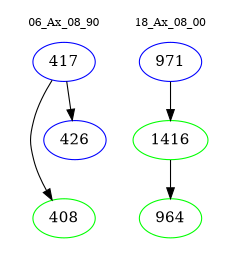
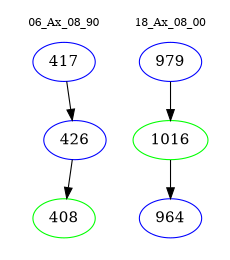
  digraph {
    node [color=blue]
    edge [color=black]
    n1 [label=417]
    n2 [color=green label=408]
    n3 [label=426]
-   n4 [label=971]
-   n5 [color=green label=964]
-   n6 [color=green label=1416]
+   n4 [label=979]
+   n5 [label=964]
+   n6 [color=green label=1016]
    subgraph cluster_1 {
      color=white
      fontsize=10
      label="06_Ax_08_90"
      n1
      n2
      n3
    }
    subgraph cluster_2 {
      color=white
      fontsize=10
      label="18_Ax_08_00"
      n4
      n5
      n6
    }
-   n1 -> n2
+   n3 -> n2
    n1 -> n3
    n4 -> n6
    n6 -> n5
  }
